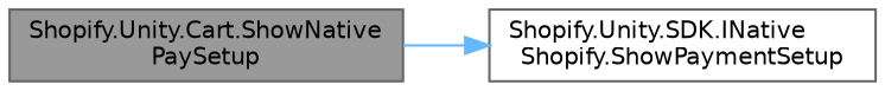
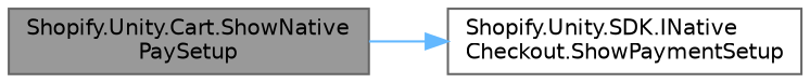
  digraph {
    rankdir=LR
    node [fontname=Helvetica fontsize=10 shape=box style=filled]
    n1 [color=gray40 fillcolor=grey60 fontcolor=black height=0.2 label="Shopify.Unity.Cart.ShowNative\lPaySetup" width=0.4]
-   n2 [color=grey40 fillcolor=white height=0.2 label="Shopify.Unity.SDK.INative\lShopify.ShowPaymentSetup" width=0.4]
+   n2 [color=grey40 fillcolor=white height=0.2 label="Shopify.Unity.SDK.INative\lCheckout.ShowPaymentSetup" width=0.4]
    n1 -> n2 [color=steelblue1 fontname=Helvetica fontsize=10 labelfontname=Helvetica labelfontsize=10 style=solid]
  }
